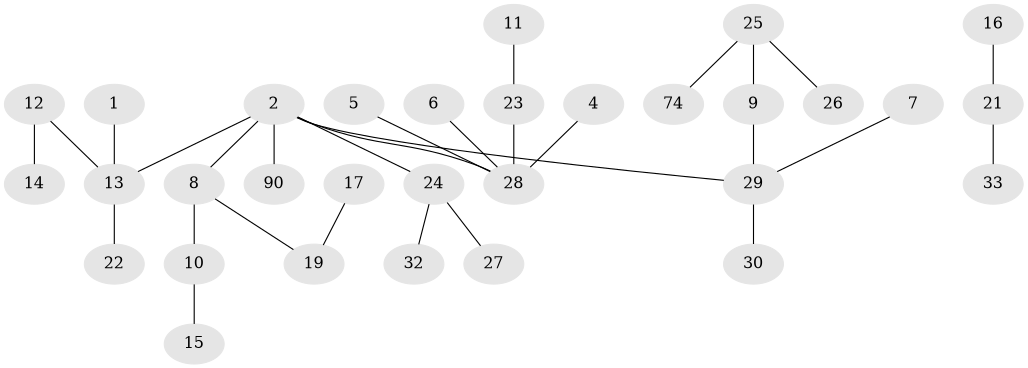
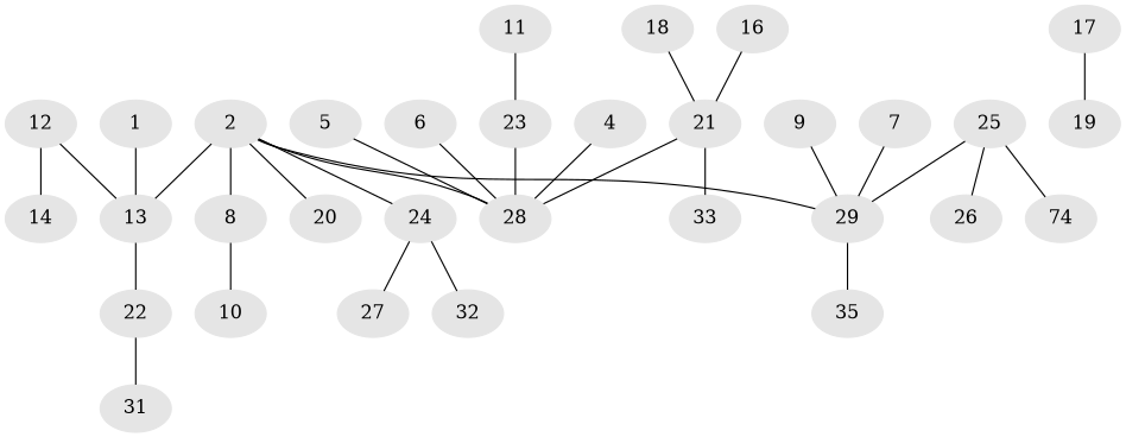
  graph {
    node [color=gray90 style=filled]
    edge [weight=1.0]
    1
    13
    22
    2
    8
-   20 [label=90]
+   20
    24
    28
    29
    10
    19
    27
    32
-   30
+   30 [label=35]
+   31
    4
    5
    6
    7
-   15
    9
    11
    23
    12
    14
    16
    21
    33
    17
+   18
    25
    26
    n33 [label=74]
    1 -- 13
    13 -- 22
+   22 -- 31
    2 -- 13
    2 -- 8
    2 -- 20
    2 -- 24
    2 -- 28
    2 -- 29
    8 -- 10
-   8 -- 19
    24 -- 27
    24 -- 32
    29 -- 30
-   10 -- 15
    4 -- 28
    5 -- 28
    6 -- 28
    7 -- 29
    9 -- 29
    11 -- 23
    23 -- 28
    12 -- 13
    12 -- 14
    16 -- 21
+   21 -- 28
    21 -- 33
    17 -- 19
-   25 -- 9
+   18 -- 21
+   25 -- 29
    25 -- 26
    25 -- n33
  }
